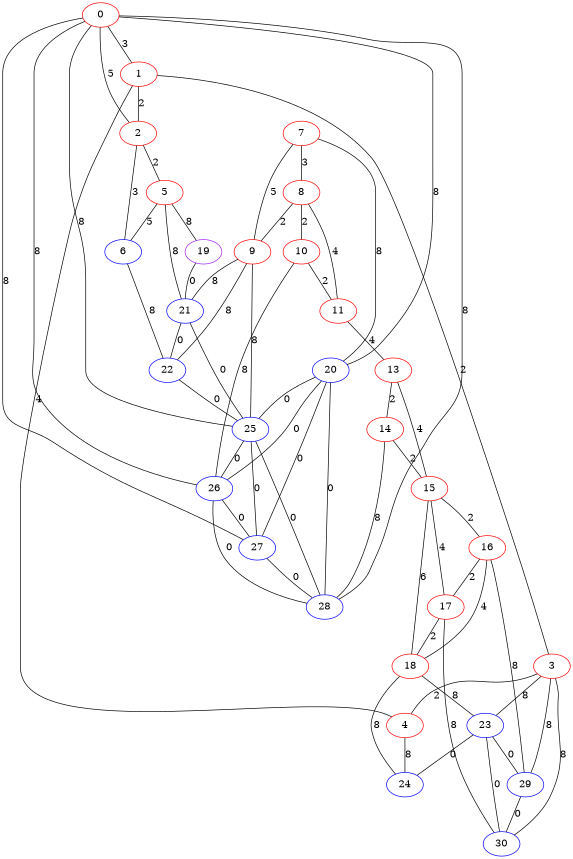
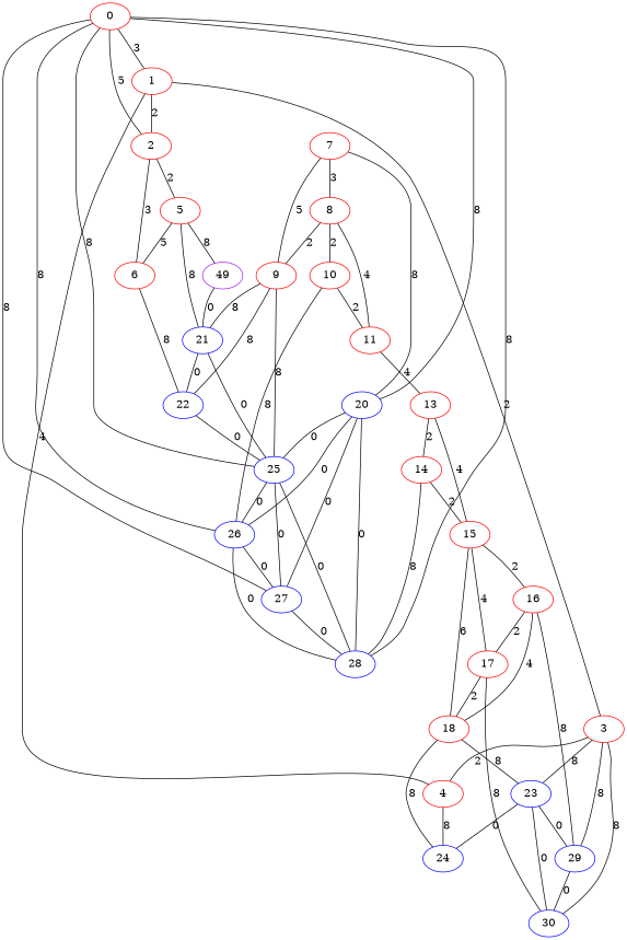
  graph {
    node [color=red weight=1]
    0
    1
    2
    20 [color=blue weight=3]
    25 [color=blue weight=3]
    26 [color=blue weight=3]
    27 [color=blue weight=3]
    28 [color=blue weight=3]
    3
    4
    5
-   6 [color=blue]
+   6
    23 [color=blue weight=3]
    29 [color=blue weight=3]
    30 [color=blue weight=3]
    24 [color=blue weight=3]
-   19 [color=purple weight=4]
+   19 [color=purple weight=4 label=49]
    21 [color=blue weight=3]
    22 [color=blue weight=3]
    7
    8
    9
    10
    11
    13
    14
    15
    16
    17
    18
    0 -- 1 [label=3]
    0 -- 2 [label=5]
    0 -- 20 [label=8]
    0 -- 25 [label=8]
    0 -- 26 [label=8]
    0 -- 27 [label=8]
    0 -- 28 [label=8]
    1 -- 2 [label=2]
    1 -- 3 [label=2]
    1 -- 4 [label=4]
    2 -- 5 [label=2]
    2 -- 6 [label=3]
    20 -- 25 [label=0]
    20 -- 26 [label=0]
    20 -- 27 [label=0]
    20 -- 28 [label=0]
    25 -- 26 [label=0]
    25 -- 27 [label=0]
    25 -- 28 [label=0]
    26 -- 27 [label=0]
    26 -- 28 [label=0]
    27 -- 28 [label=0]
    3 -- 4 [label=2]
    3 -- 23 [label=8]
    3 -- 29 [label=8]
    3 -- 30 [label=8]
    4 -- 24 [label=8]
    5 -- 6 [label=5]
    5 -- 19 [label=8]
    5 -- 21 [label=8]
    6 -- 22 [label=8]
    23 -- 29 [label=0]
    23 -- 30 [label=0]
    23 -- 24 [label=0]
    29 -- 30 [label=0]
    19 -- 21 [label=0]
    21 -- 25 [label=0]
    21 -- 22 [label=0]
    22 -- 25 [label=0]
    7 -- 20 [label=8]
    7 -- 8 [label=3]
    7 -- 9 [label=5]
    8 -- 9 [label=2]
    8 -- 10 [label=2]
    8 -- 11 [label=4]
    9 -- 25 [label=8]
    9 -- 21 [label=8]
    9 -- 22 [label=8]
    10 -- 26 [label=8]
    10 -- 11 [label=2]
    11 -- 13 [label=4]
    13 -- 14 [label=2]
    13 -- 15 [label=4]
    14 -- 28 [label=8]
    14 -- 15 [label=2]
    15 -- 16 [label=2]
    15 -- 17 [label=4]
    15 -- 18 [label=6]
    16 -- 29 [label=8]
    16 -- 17 [label=2]
    16 -- 18 [label=4]
    17 -- 30 [label=8]
    17 -- 18 [label=2]
    18 -- 23 [label=8]
    18 -- 24 [label=8]
  }
